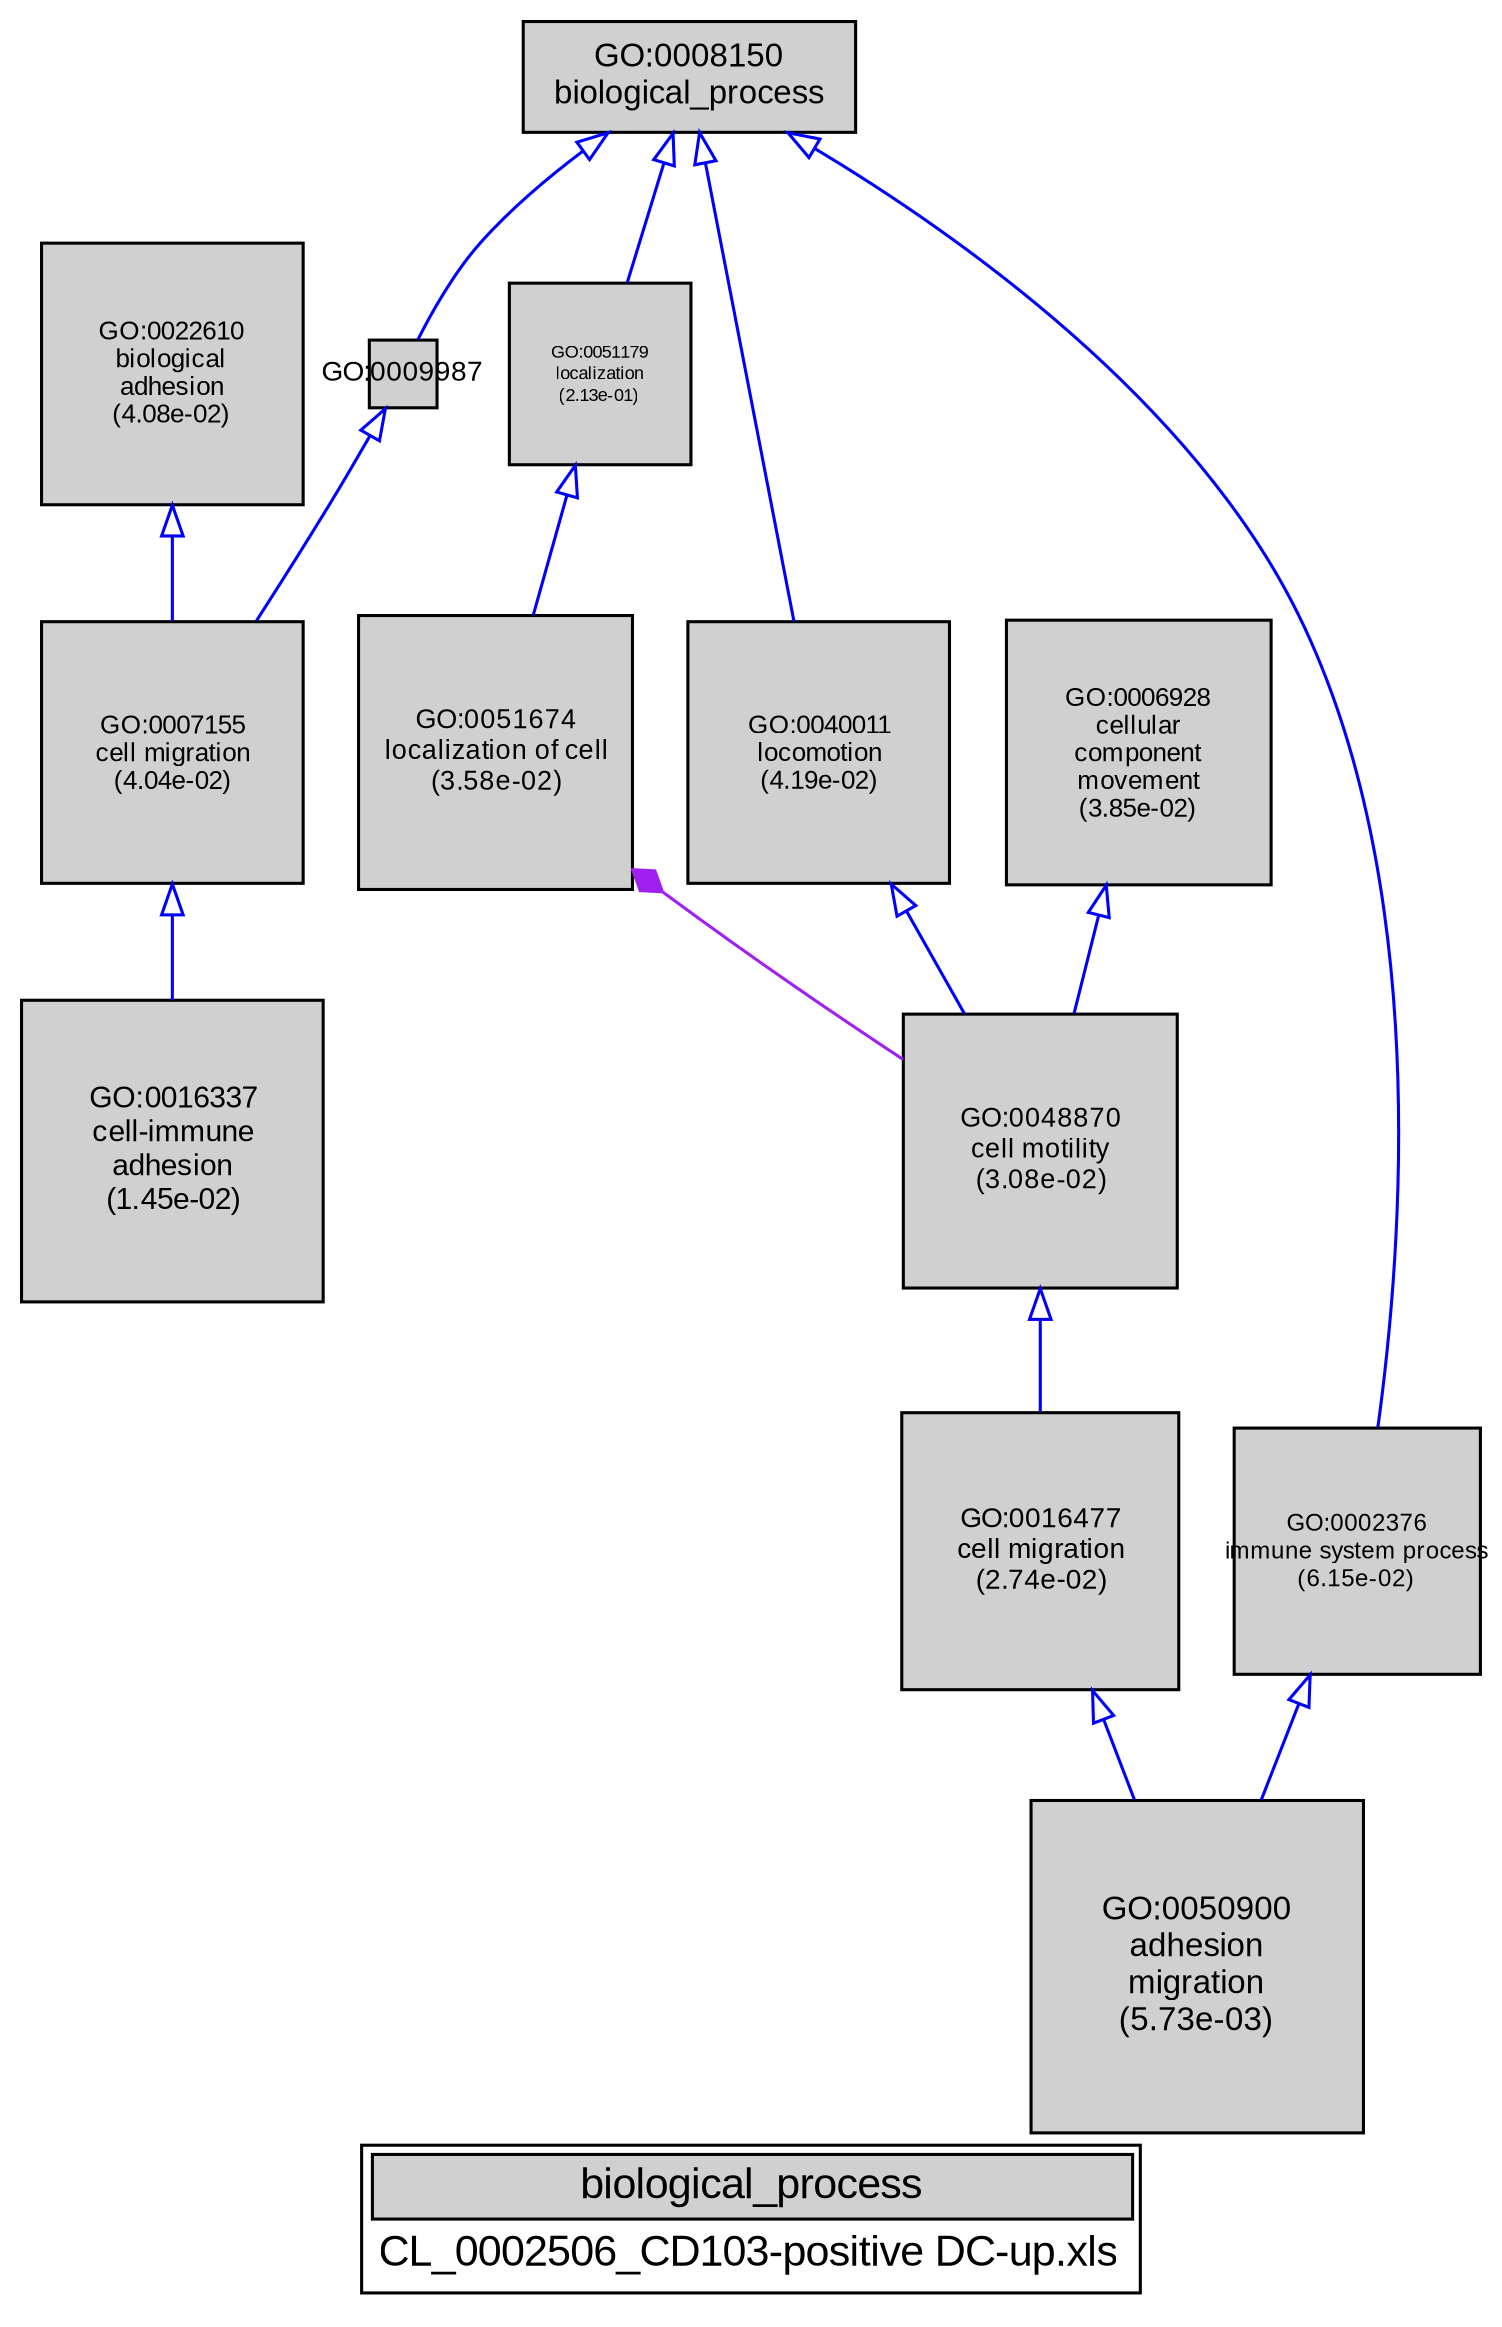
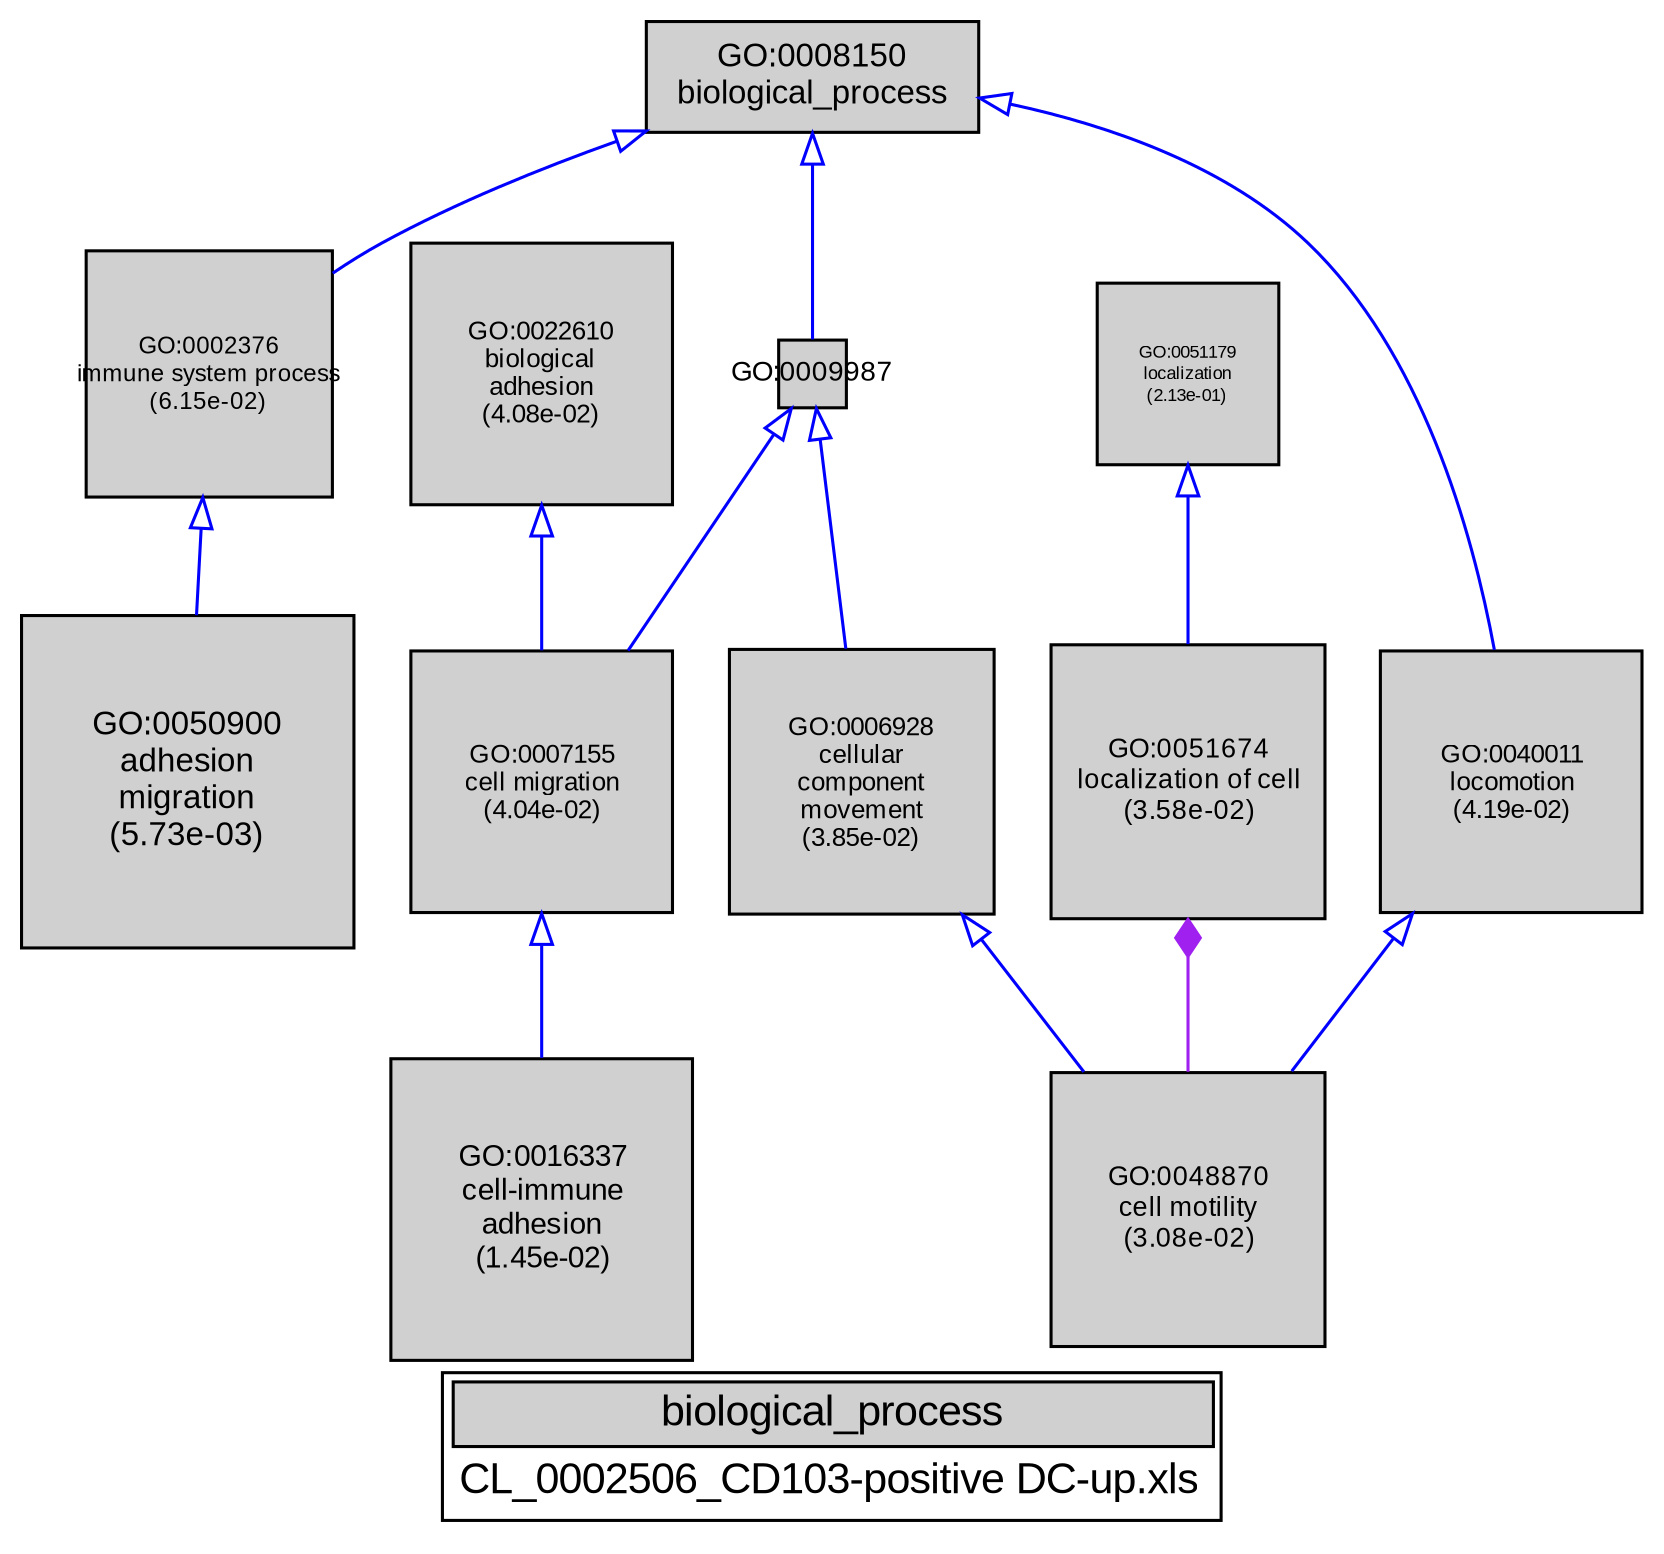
  digraph {
    bgcolor="#FFFFFF"
    fontname="Liberation Sans"
    label=<<TABLE COLOR="black" BGCOLOR="white"><TR><TD COLSPAN="2" BGCOLOR="#D0D0D0"><FONT COLOR="black">biological_process</FONT></TD></TR><TR><TD BORDER="0">CL_0002506_CD103-positive DC-up.xls</TD></TR></TABLE>>
    node [color=black fillcolor="#D0D0D0" fixedsize=true fontcolor=black fontname="Liberation Sans" fontsize=10.8 shape=box style=filled]
    edge [arrowtail=empty color=blue dir=back fontname="Liberation Sans" weight=5.0]
    "GO:0009987" [fontsize=9 height=0.307639558303 width=0.307639558303]
    n2 [fontsize=8.51219362814 height=1.18224911502 label=<<TABLE BORDER="0"><TR><TD>GO:0022610<BR/>biological<BR/>adhesion<BR/>(4.08e-02)</TD></TR></TABLE>> width=1.18224911502]
    n3 [fontsize=9.7860228989 height=1.35916984707 label=<<TABLE BORDER="0"><TR><TD>GO:0016337<BR/>cell-immune<BR/>adhesion<BR/>(1.45e-02)</TD></TR></TABLE>> width=1.35916984707]
    n4 [fontsize=5.94166147027 height=0.82523075976 label=<<TABLE BORDER="0"><TR><TD>GO:0051179<BR/>localization<BR/>(2.13e-01)</TD></TR></TABLE>> width=0.82523075976]
    n5 [fontsize=8.47769160539 height=1.17745716742 label=<<TABLE BORDER="0"><TR><TD>GO:0040011<BR/>locomotion<BR/>(4.19e-02)</TD></TR></TABLE>> width=1.17745716742]
    n6 [fontsize=7.95380158208 height=1.10469466418 label=<<TABLE BORDER="0"><TR><TD>GO:0002376<BR/>immune system process<BR/>(6.15e-02)</TD></TR></TABLE>> width=1.10469466418]
    n7 [fontsize=8.59043663706 height=1.19311619959 label=<<TABLE BORDER="0"><TR><TD>GO:0006928<BR/>cellular<BR/>component<BR/>movement<BR/>(3.85e-02)</TD></TR></TABLE>> width=1.19311619959]
    n8 [label=<<TABLE BORDER="0"><TR><TD>GO:0008150<BR/>biological_process</TD></TR></TABLE>> width=1.5]
    n9 [height=1.5 label=<<TABLE BORDER="0"><TR><TD>GO:0050900<BR/>adhesion<BR/>migration<BR/>(5.73e-03)</TD></TR></TABLE>> width=1.5]
    n10 [fontsize=8.87722115521 height=1.23294738267 label=<<TABLE BORDER="0"><TR><TD>GO:0051674<BR/>localization of cell<BR/>(3.58e-02)</TD></TR></TABLE>> width=1.23294738267]
    n11 [fontsize=8.87722115521 height=1.23294738267 label=<<TABLE BORDER="0"><TR><TD>GO:0048870<BR/>cell motility<BR/>(3.08e-02)</TD></TR></TABLE>> width=1.23294738267]
    n12 [fontsize=8.52533043614 height=1.18407367169 label=<<TABLE BORDER="0"><TR><TD>GO:0007155<BR/>cell migration<BR/>(4.04e-02)</TD></TR></TABLE>> width=1.18407367169]
-   n13 [fontsize=9.02282619609 height=1.25317030501 label=<<TABLE BORDER="0"><TR><TD>GO:0016477<BR/>cell migration<BR/>(2.74e-02)</TD></TR></TABLE>> width=1.25317030501]
    subgraph sub_1 {
      "GO:0009987"
      n2
      n3
      n4
      n5
      n6
      n7
      n8
      n9
      n10
      n11
      n12
-     n13
    }
    subgraph sub_2 {
      subgraph sub_3 {
        subgraph sub_4 {
        }
        subgraph sub_5 {
        }
      }
      subgraph sub_6 {
        n10
        n11
      }
      subgraph sub_7 {
        "GO:0009987"
        n2
        n3
        n4
        n5
        n6
        n7
        n8
        n9
        n10
        n11
        n12
-       n13
      }
    }
+   "GO:0009987" -> n7
    "GO:0009987" -> n12
    n2 -> n12
    n4 -> n10
    n5 -> n11
    n6 -> n9
    n7 -> n11
    n8 -> "GO:0009987"
-   n8 -> n4
    n8 -> n5
    n8 -> n6
    n10 -> n11 [arrowtail=diamond color=purple weight=2.5]
-   n11 -> n13
    n12 -> n3
-   n13 -> n9
  }
